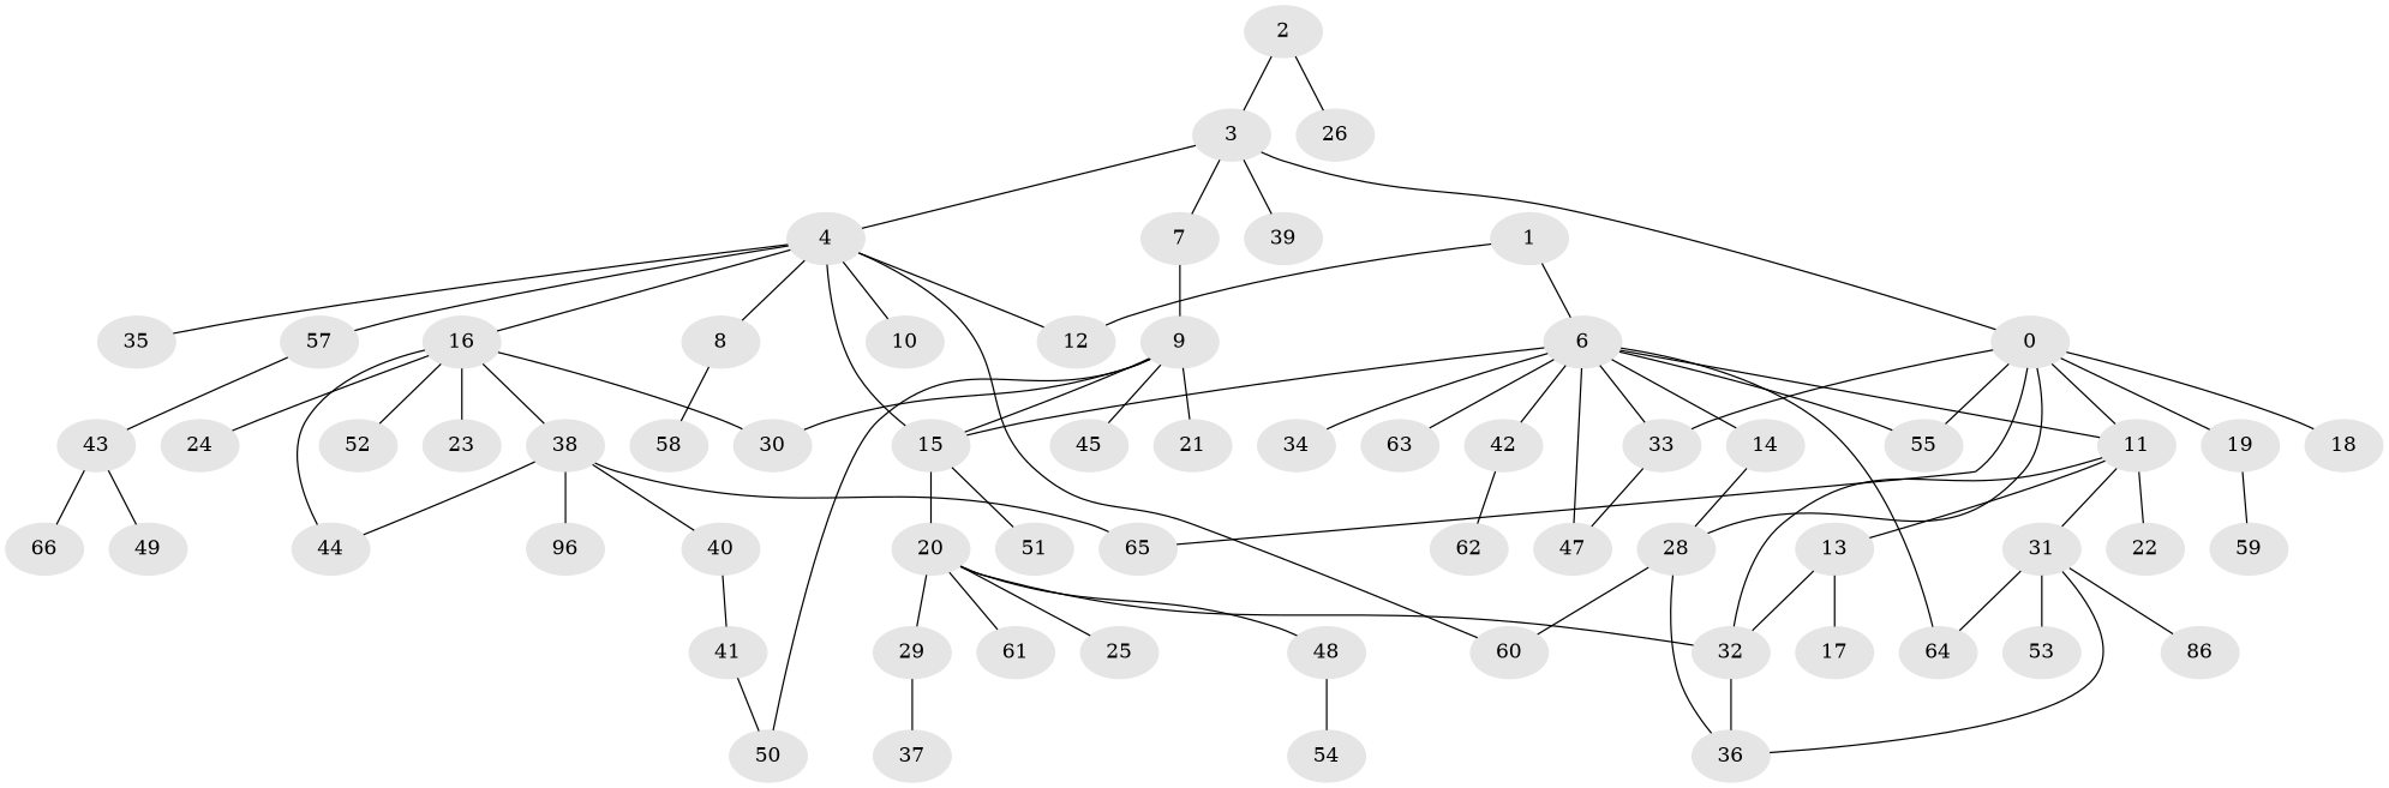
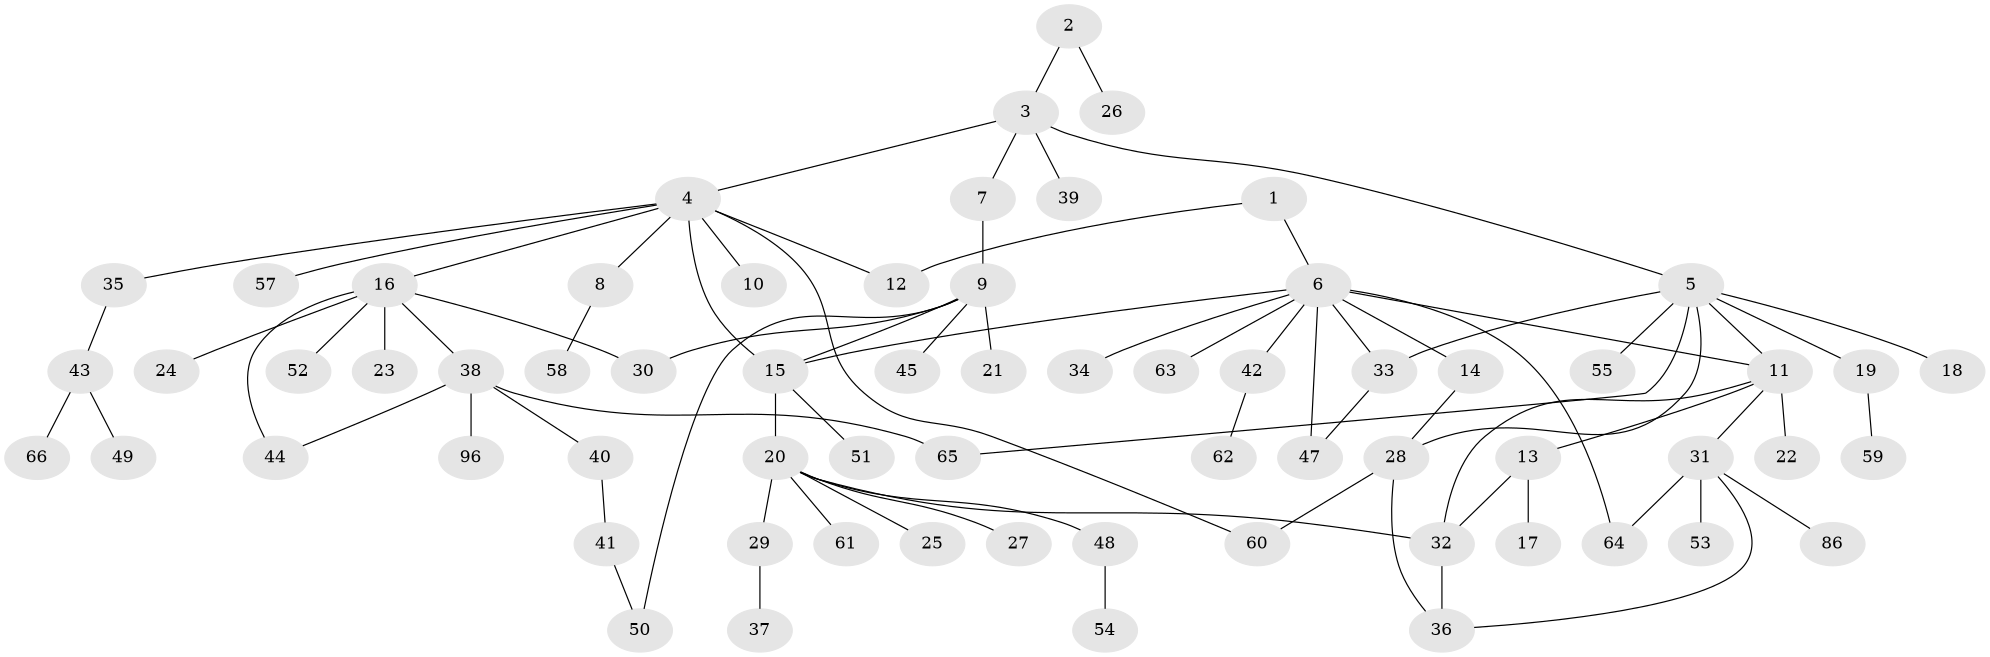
  graph {
    node [color=gray90 style=filled]
    1
    6
    12
    2
    3
    26
    15
    11
    33
    55
    14
    34
    42
    47
    63
    64
    4
-   5 [label=0]
+   5
    7
    39
    16
    8
    10
    35
    57
    60
    65
    18
    19
    28
    9
    30
    23
    24
    38
    44
    52
    58
    20
    51
    43
    13
    22
    31
    32
    59
    36
    62
    21
    45
    50
    17
    n53 [label=86]
    53
    25
+   27
    29
    48
    61
    40
    n61 [label=96]
    37
    54
    49
    66
    41
    1 -- 6
    1 -- 12
    6 -- 15
    6 -- 11
    6 -- 33
-   6 -- 55
    6 -- 14
    6 -- 34
    6 -- 42
    6 -- 47
    6 -- 63
    6 -- 64
    2 -- 3
    2 -- 26
    3 -- 4
    3 -- 5
    3 -- 7
    3 -- 39
    15 -- 20
    15 -- 51
    11 -- 13
    11 -- 22
    11 -- 31
    11 -- 32
    33 -- 47
    14 -- 28
    42 -- 62
    4 -- 12
    4 -- 15
    4 -- 16
    4 -- 8
    4 -- 10
    4 -- 35
    4 -- 57
    4 -- 60
    5 -- 11
    5 -- 33
    5 -- 55
    5 -- 65
    5 -- 18
    5 -- 19
    5 -- 28
    7 -- 9
    16 -- 30
    16 -- 23
    16 -- 24
    16 -- 38
    16 -- 44
    16 -- 52
    8 -- 58
-   57 -- 43
+   35 -- 43
    19 -- 59
    28 -- 60
    28 -- 36
    9 -- 15
    9 -- 30
    9 -- 21
    9 -- 45
    9 -- 50
    38 -- 65
    38 -- 44
    38 -- 40
    38 -- n61
    20 -- 32
    20 -- 25
+   20 -- 27
    20 -- 29
    20 -- 48
    20 -- 61
    43 -- 49
    43 -- 66
    13 -- 32
    13 -- 17
    31 -- 64
    31 -- 36
    31 -- n53
    31 -- 53
    32 -- 36
    29 -- 37
    48 -- 54
    40 -- 41
    41 -- 50
  }
